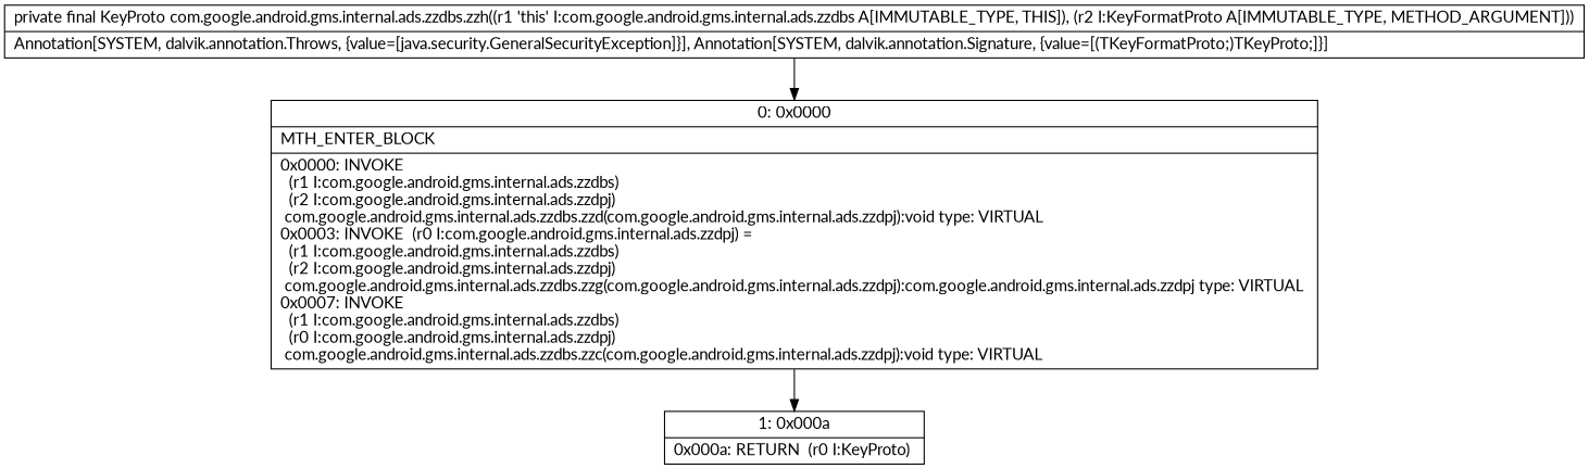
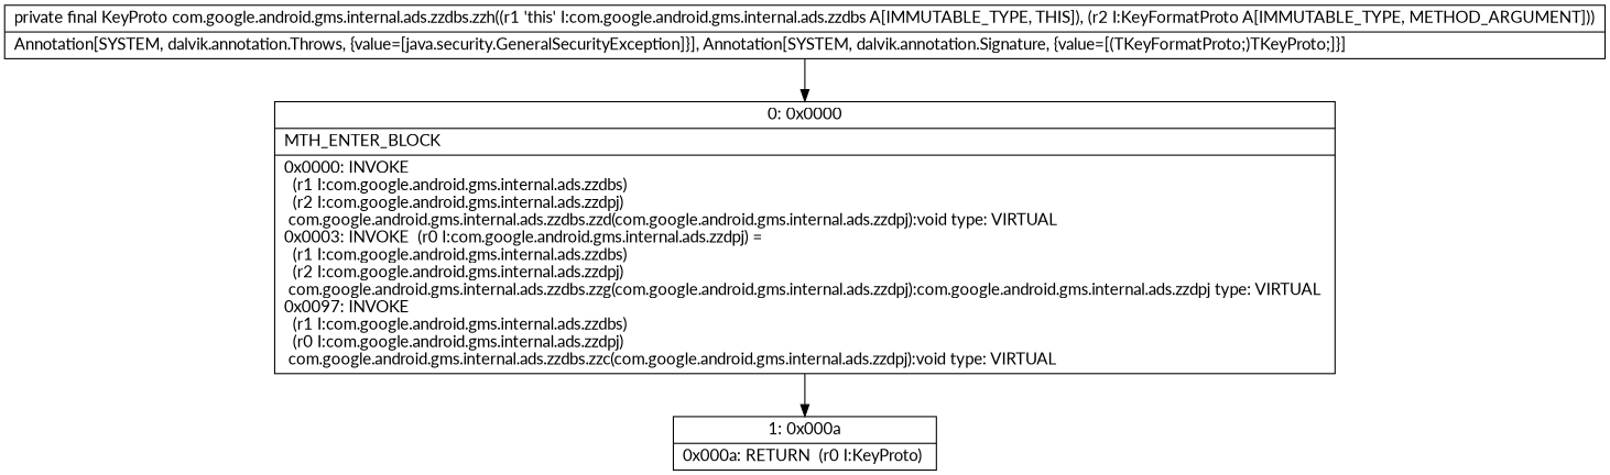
  digraph {
    fontname=Lato
    node [shape=record fontname=Lato]
    edge [fontname=Lato]
-   n1 [label="{0\:\ 0x0000|MTH_ENTER_BLOCK\l|0x0000: INVOKE  \l  (r1 I:com.google.android.gms.internal.ads.zzdbs)\l  (r2 I:com.google.android.gms.internal.ads.zzdpj)\l com.google.android.gms.internal.ads.zzdbs.zzd(com.google.android.gms.internal.ads.zzdpj):void type: VIRTUAL \l0x0003: INVOKE  (r0 I:com.google.android.gms.internal.ads.zzdpj) = \l  (r1 I:com.google.android.gms.internal.ads.zzdbs)\l  (r2 I:com.google.android.gms.internal.ads.zzdpj)\l com.google.android.gms.internal.ads.zzdbs.zzg(com.google.android.gms.internal.ads.zzdpj):com.google.android.gms.internal.ads.zzdpj type: VIRTUAL \l0x0007: INVOKE  \l  (r1 I:com.google.android.gms.internal.ads.zzdbs)\l  (r0 I:com.google.android.gms.internal.ads.zzdpj)\l com.google.android.gms.internal.ads.zzdbs.zzc(com.google.android.gms.internal.ads.zzdpj):void type: VIRTUAL \l}"]
+   n1 [label="{0\:\ 0x0000|MTH_ENTER_BLOCK\l|0x0000: INVOKE  \l  (r1 I:com.google.android.gms.internal.ads.zzdbs)\l  (r2 I:com.google.android.gms.internal.ads.zzdpj)\l com.google.android.gms.internal.ads.zzdbs.zzd(com.google.android.gms.internal.ads.zzdpj):void type: VIRTUAL \l0x0003: INVOKE  (r0 I:com.google.android.gms.internal.ads.zzdpj) = \l  (r1 I:com.google.android.gms.internal.ads.zzdbs)\l  (r2 I:com.google.android.gms.internal.ads.zzdpj)\l com.google.android.gms.internal.ads.zzdbs.zzg(com.google.android.gms.internal.ads.zzdpj):com.google.android.gms.internal.ads.zzdpj type: VIRTUAL \l0x0097: INVOKE  \l  (r1 I:com.google.android.gms.internal.ads.zzdbs)\l  (r0 I:com.google.android.gms.internal.ads.zzdpj)\l com.google.android.gms.internal.ads.zzdbs.zzc(com.google.android.gms.internal.ads.zzdpj):void type: VIRTUAL \l}"]
    n2 [label="{1\:\ 0x000a|0x000a: RETURN  (r0 I:KeyProto) \l}"]
    n3 [label="{private final KeyProto com.google.android.gms.internal.ads.zzdbs.zzh((r1 'this' I:com.google.android.gms.internal.ads.zzdbs A[IMMUTABLE_TYPE, THIS]), (r2 I:KeyFormatProto A[IMMUTABLE_TYPE, METHOD_ARGUMENT]))  | Annotation[SYSTEM, dalvik.annotation.Throws, \{value=[java.security.GeneralSecurityException]\}], Annotation[SYSTEM, dalvik.annotation.Signature, \{value=[(TKeyFormatProto;)TKeyProto;]\}]\l}"]
    n1 -> n2
    n3 -> n1
  }
